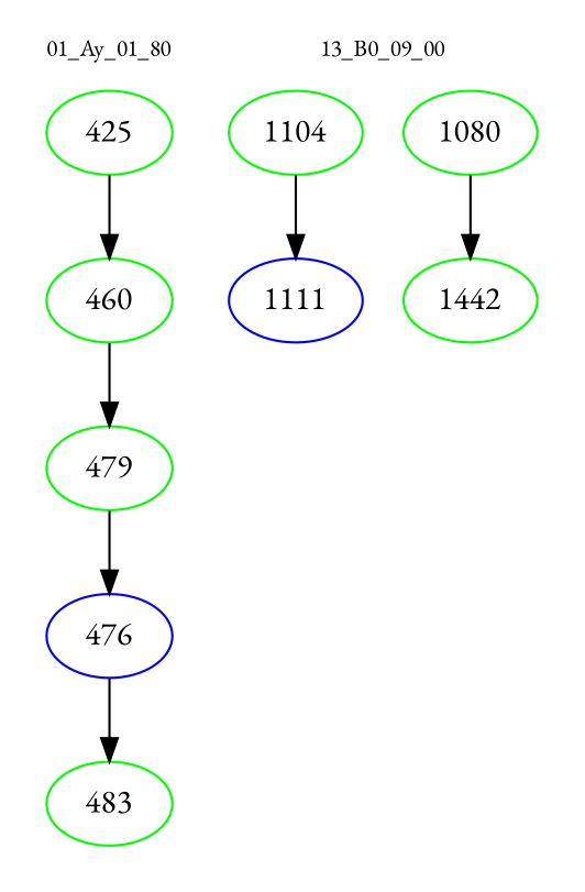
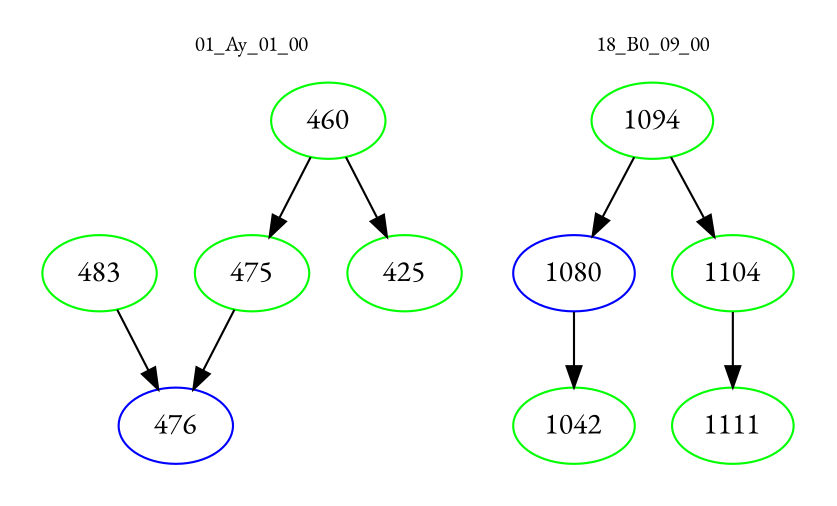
  digraph {
    fontname="EB Garamond"
    node [color=green fontname="EB Garamond"]
    edge [color=black fontname="EB Garamond"]
-   n1 [label=479]
+   n1 [label=475]
    n2 [label=460]
    n3 [color=blue label=476]
    n4 [label=425]
    n5 [label=483]
-   n7 [label=1080]
+   n6 [label=1094]
+   n7 [color=blue label=1080]
    n8 [label=1104]
-   n9 [label=1442]
-   n10 [color=blue label=1111]
+   n9 [label=1042]
+   n10 [label=1111]
    subgraph cluster_1 {
      color=white
      fontsize=10
-     label="01_Ay_01_80"
+     label="01_Ay_01_00"
      n1
      n2
      n3
      n4
      n5
    }
    subgraph cluster_2 {
      color=white
      fontsize=10
-     label="13_B0_09_00"
+     label="18_B0_09_00"
+     n6
      n7
      n8
      n9
      n10
    }
    n1 -> n3
    n2 -> n1
-   n4 -> n2
-   n3 -> n5
+   n2 -> n4
+   n5 -> n3
+   n6 -> n7
+   n6 -> n8
    n7 -> n9
    n8 -> n10
  }
